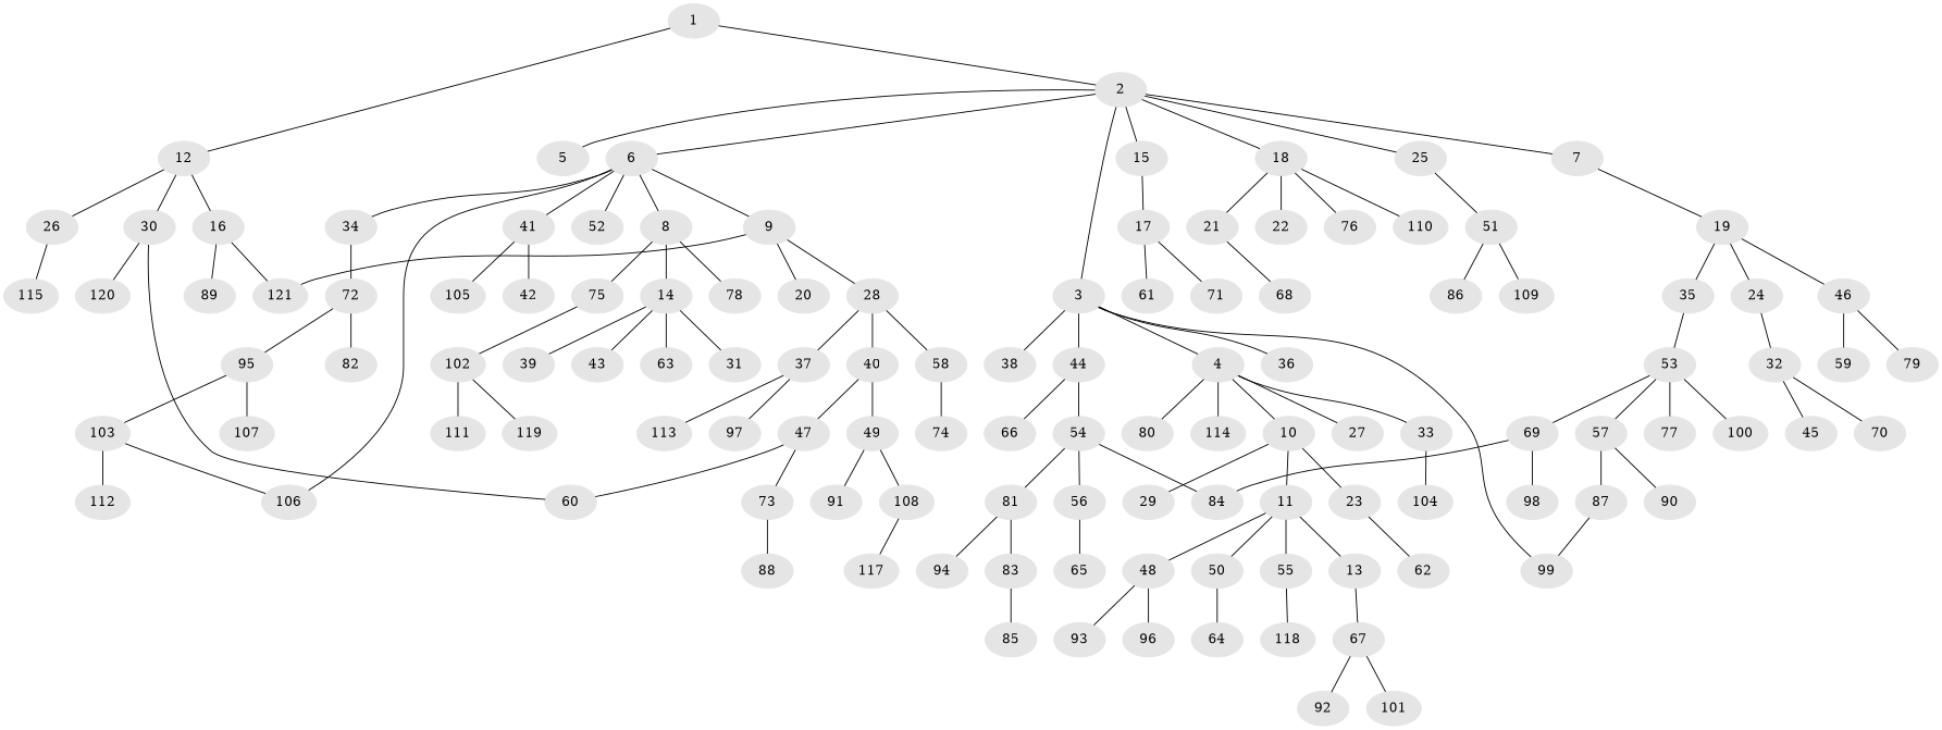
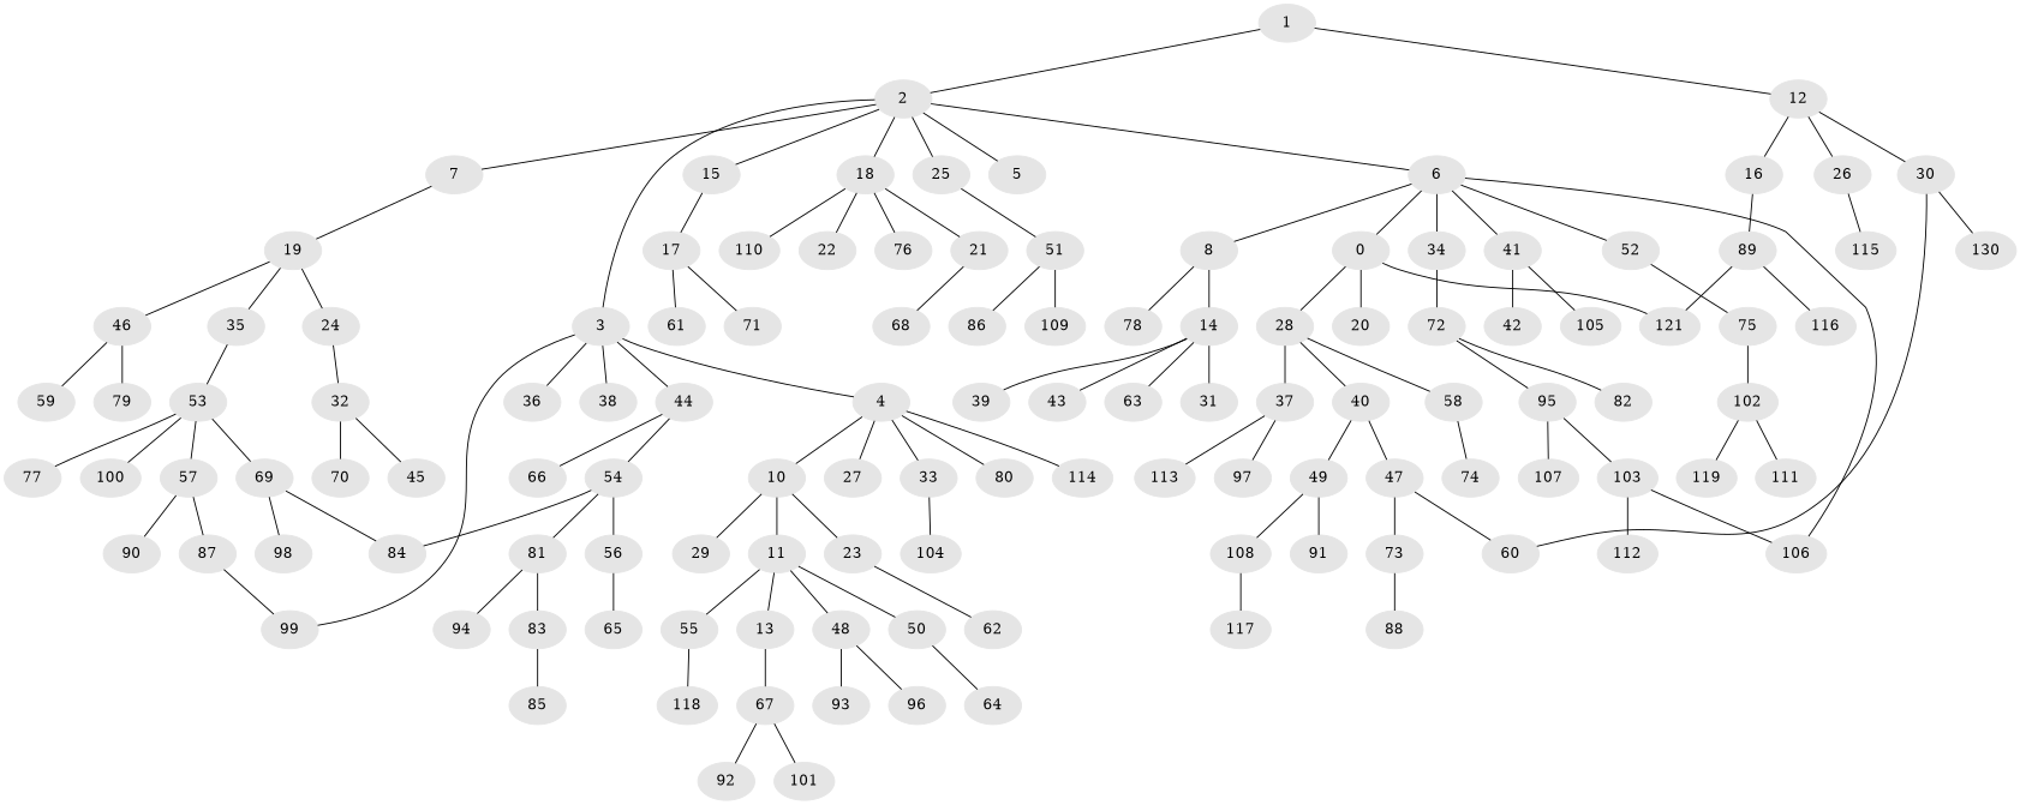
  graph {
    node [color=gray90 style=filled]
    1
    2
    12
    3
    5
    6
    7
    15
    18
    25
    16
    26
    30
    4
    36
    38
    44
    99
    8
-   9
+   9 [label=0]
    34
    41
    52
    106
    19
    17
    21
    22
    76
    110
    51
    10
    27
    33
    80
    114
    54
    66
    11
    23
    29
    104
    14
    75
    78
    20
    28
    121
    72
    42
    105
    24
    35
    46
    31
    39
    43
    63
    102
    37
    40
    58
    13
    48
    50
    55
    62
    67
    93
    96
    64
    118
    89
    115
    60
-   120
+   120 [label=130]
    92
    101
    61
    71
+   116
    68
    32
    53
    59
    79
    45
    70
    86
    109
    97
    113
    47
    49
    74
    82
    95
    57
    69
    77
    100
    73
    91
    108
    56
    81
    84
    88
    117
    87
    90
    98
    65
    83
    94
    103
    107
    111
    119
    85
    112
    1 -- 2
    1 -- 12
    2 -- 3
    2 -- 5
    2 -- 6
    2 -- 7
    2 -- 15
    2 -- 18
    2 -- 25
    12 -- 16
    12 -- 26
    12 -- 30
    3 -- 4
    3 -- 36
    3 -- 38
    3 -- 44
    3 -- 99
    6 -- 8
    6 -- 9
    6 -- 34
    6 -- 41
    6 -- 52
    6 -- 106
    7 -- 19
    15 -- 17
    18 -- 21
    18 -- 22
    18 -- 76
    18 -- 110
    25 -- 51
-   16 -- 121
+   89 -- 121
    16 -- 89
    26 -- 115
    30 -- 60
    30 -- 120
    4 -- 10
    4 -- 27
    4 -- 33
    4 -- 80
    4 -- 114
    44 -- 54
    44 -- 66
    8 -- 14
-   8 -- 75
+   52 -- 75
    8 -- 78
    9 -- 20
    9 -- 28
    9 -- 121
    34 -- 72
    41 -- 42
    41 -- 105
    19 -- 24
    19 -- 35
    19 -- 46
    17 -- 61
    17 -- 71
    21 -- 68
    51 -- 86
    51 -- 109
    10 -- 11
    10 -- 23
    10 -- 29
    33 -- 104
    54 -- 56
    54 -- 81
    54 -- 84
    11 -- 13
    11 -- 48
    11 -- 50
    11 -- 55
    23 -- 62
    14 -- 31
    14 -- 39
    14 -- 43
    14 -- 63
    75 -- 102
    28 -- 37
    28 -- 40
    28 -- 58
    72 -- 82
    72 -- 95
    24 -- 32
    35 -- 53
    46 -- 59
    46 -- 79
    102 -- 111
    102 -- 119
    37 -- 97
    37 -- 113
    40 -- 47
    40 -- 49
    58 -- 74
    13 -- 67
    48 -- 93
    48 -- 96
    50 -- 64
    55 -- 118
    67 -- 92
    67 -- 101
+   89 -- 116
    32 -- 45
    32 -- 70
    53 -- 57
    53 -- 69
    53 -- 77
    53 -- 100
    47 -- 60
    47 -- 73
    49 -- 91
    49 -- 108
    95 -- 103
    95 -- 107
    57 -- 87
    57 -- 90
    69 -- 84
    69 -- 98
    73 -- 88
    108 -- 117
    56 -- 65
    81 -- 83
    81 -- 94
    87 -- 99
    83 -- 85
    103 -- 106
    103 -- 112
  }
